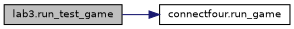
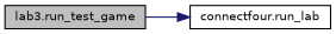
  digraph {
    rankdir=LR
    node [color=black fontname=Helvetica fontsize=10 shape=record style=filled]
    n1 [fillcolor=grey75 fontcolor=black height=0.2 label="lab3.run_test_game" width=0.4]
-   n2 [fillcolor=white height=0.2 label="connectfour.run_game" width=0.4]
+   n2 [fillcolor=white height=0.2 label="connectfour.run_lab" width=0.4]
    n1 -> n2 [color=midnightblue fontname=Helvetica fontsize=10 labelfontname=Helvetica labelfontsize=10 style=solid]
  }
